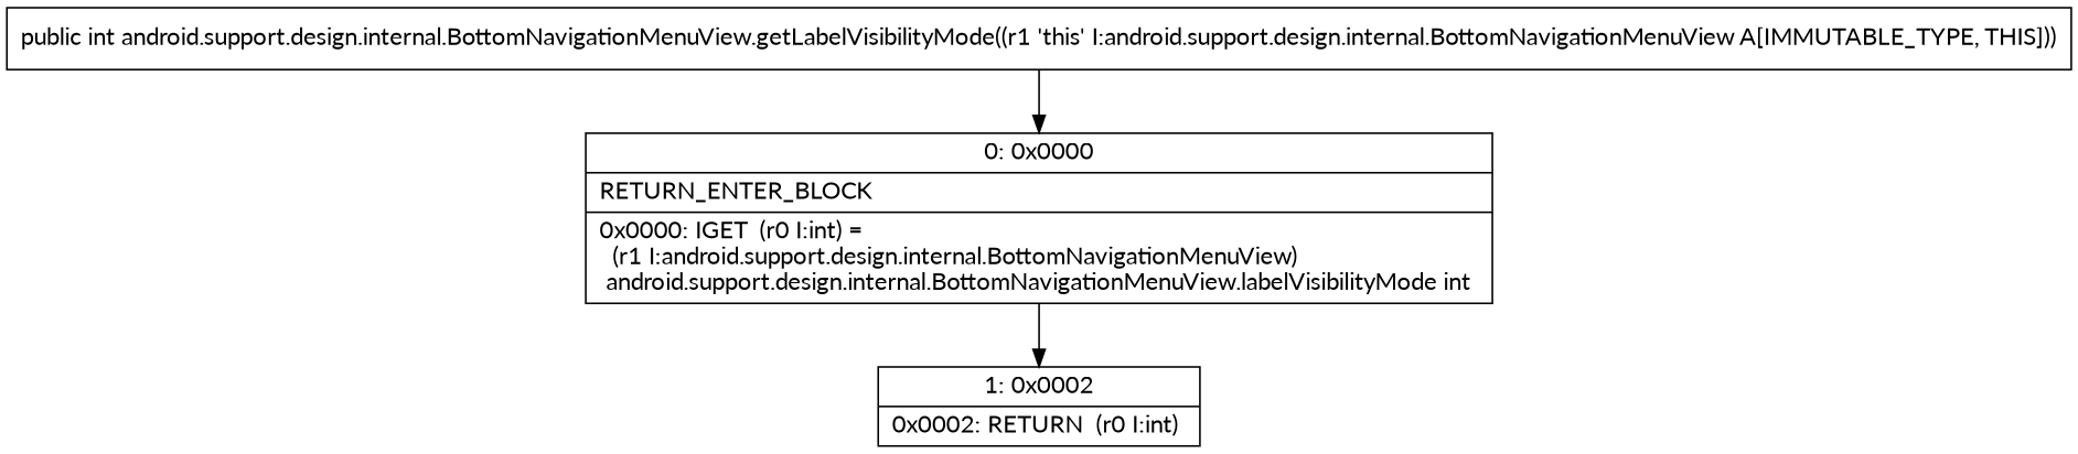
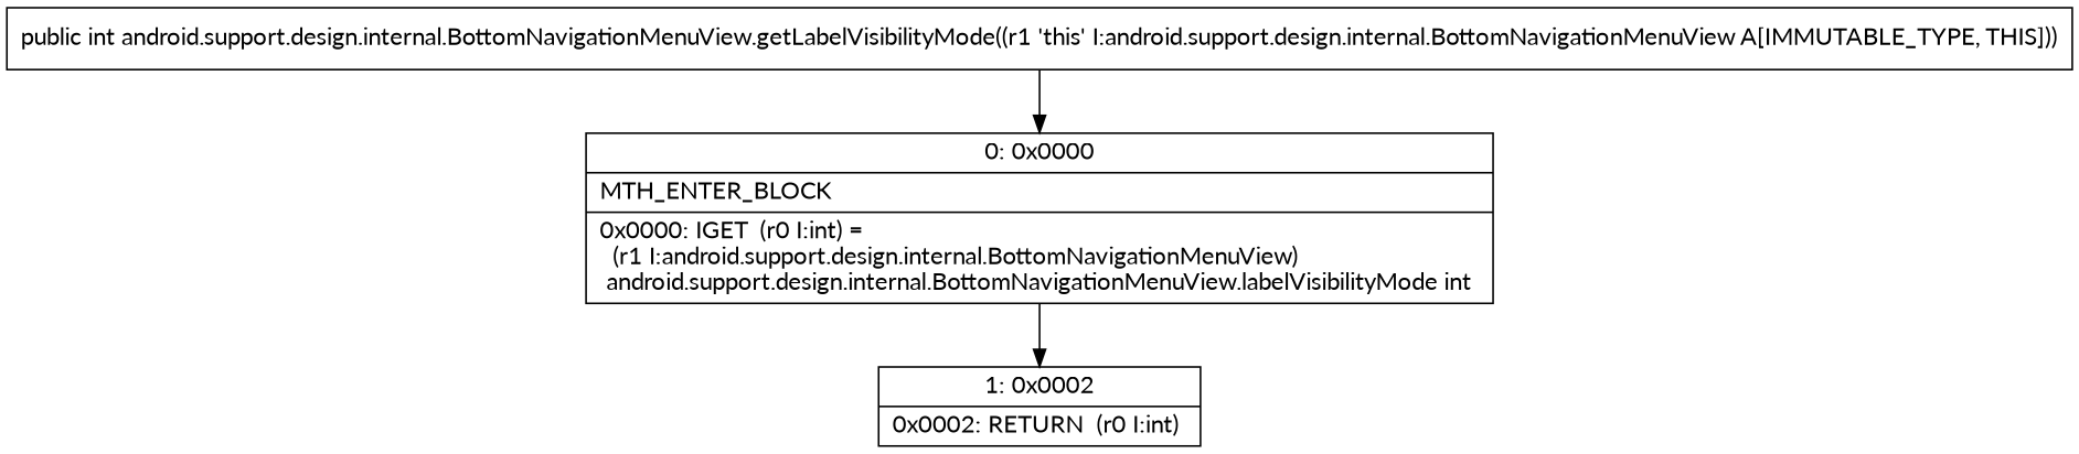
  digraph {
    fontname=Lato
    node [shape=record fontname=Lato]
    edge [fontname=Lato]
-   n1 [label="{0\:\ 0x0000|RETURN_ENTER_BLOCK\l|0x0000: IGET  (r0 I:int) = \l  (r1 I:android.support.design.internal.BottomNavigationMenuView)\l android.support.design.internal.BottomNavigationMenuView.labelVisibilityMode int \l}"]
+   n1 [label="{0\:\ 0x0000|MTH_ENTER_BLOCK\l|0x0000: IGET  (r0 I:int) = \l  (r1 I:android.support.design.internal.BottomNavigationMenuView)\l android.support.design.internal.BottomNavigationMenuView.labelVisibilityMode int \l}"]
    n2 [label="{1\:\ 0x0002|0x0002: RETURN  (r0 I:int) \l}"]
    n3 [label="{public int android.support.design.internal.BottomNavigationMenuView.getLabelVisibilityMode((r1 'this' I:android.support.design.internal.BottomNavigationMenuView A[IMMUTABLE_TYPE, THIS])) }"]
    n1 -> n2
    n3 -> n1
  }
